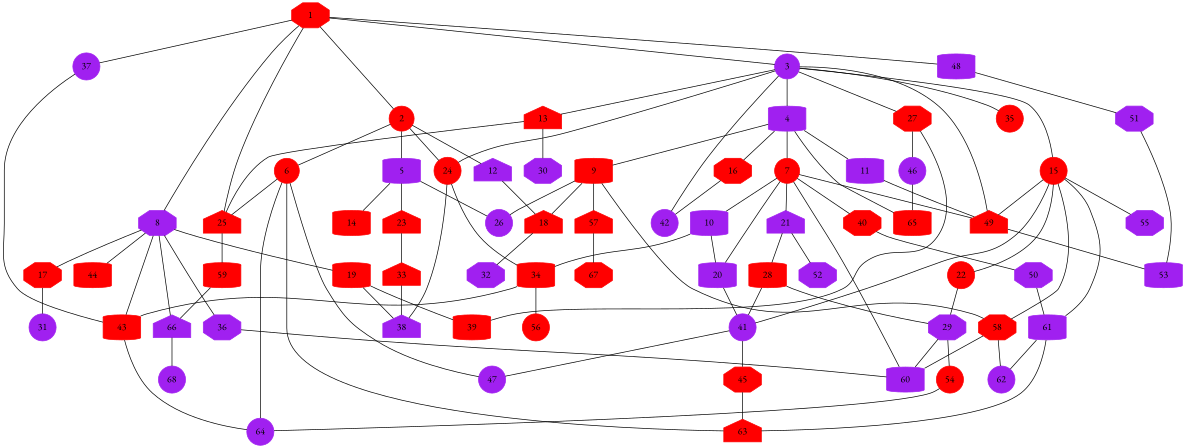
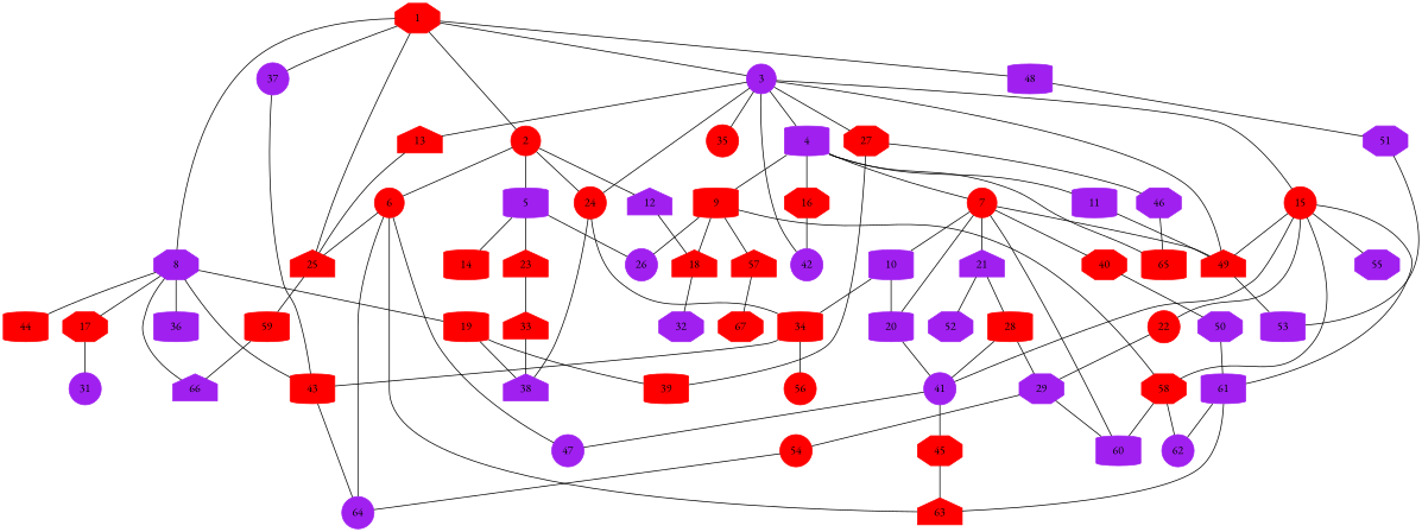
  graph {
    fontname="EB Garamond"
    node [color=red fontname="EB Garamond" shape=cylinder style=filled]
    edge [fontname="EB Garamond"]
    1 [shape=octagon]
    2 [shape=circle]
    3 [color=purple shape=circle]
    8 [color=purple shape=octagon]
    25 [shape=house]
    37 [color=purple shape=circle]
    48 [color=purple]
    5 [color=purple]
    6 [shape=circle]
    12 [color=purple shape=house]
    24 [shape=circle]
    4 [color=purple]
    13 [shape=house]
    15 [shape=circle]
    27 [shape=octagon]
    35 [shape=circle]
    42 [color=purple shape=circle]
    49 [shape=house]
    17 [shape=octagon]
    19
-   36 [color=purple shape=octagon]
+   36 [color=purple]
    43
    44
    66 [color=purple shape=house]
    59
    51 [color=purple shape=octagon]
    14
    23 [shape=house]
    26 [color=purple shape=circle]
    47 [color=purple shape=circle]
    63 [shape=house]
    64 [color=purple shape=circle]
    18 [shape=house]
    34
    38 [color=purple shape=house]
    7 [shape=circle]
    9
    11 [color=purple]
    16 [shape=octagon]
    65
-   30 [color=purple shape=octagon]
    58 [shape=octagon]
    22 [shape=circle]
    41 [color=purple shape=circle]
    55 [color=purple shape=octagon]
    61 [color=purple]
    39
-   46 [color=purple shape=circle]
+   46 [color=purple shape=octagon]
    53 [color=purple]
    10 [color=purple]
    20 [color=purple]
    21 [color=purple shape=house]
    40 [shape=octagon]
    60 [color=purple]
    57 [shape=house]
    33 [shape=house]
    28
    52 [color=purple shape=octagon]
    50 [color=purple shape=octagon]
    31 [color=purple shape=circle]
-   68 [color=purple shape=circle]
    32 [color=purple shape=octagon]
    67 [shape=octagon]
    62 [color=purple shape=circle]
    56 [shape=circle]
    29 [color=purple shape=octagon]
    45 [shape=octagon]
    54 [shape=circle]
    1 -- 2
    1 -- 3
    1 -- 8
    1 -- 25
    1 -- 37
    1 -- 48
    2 -- 5
    2 -- 6
    2 -- 12
    2 -- 24
    3 -- 24
    3 -- 4
    3 -- 13
    3 -- 15
    3 -- 27
    3 -- 35
    3 -- 42
    3 -- 49
    8 -- 17
    8 -- 19
    8 -- 36
    8 -- 43
    8 -- 44
    8 -- 66
    25 -- 59
    37 -- 43
    48 -- 51
    5 -- 14
    5 -- 23
    5 -- 26
    6 -- 25
    6 -- 47
    6 -- 63
    6 -- 64
    12 -- 18
    24 -- 34
    24 -- 38
    4 -- 7
    4 -- 9
    4 -- 11
    4 -- 16
    4 -- 65
    13 -- 25
-   13 -- 30
    15 -- 49
    15 -- 58
    15 -- 22
    15 -- 41
    15 -- 55
    15 -- 61
    27 -- 39
    27 -- 46
    49 -- 53
    17 -- 31
    19 -- 38
    19 -- 39
-   36 -- 60
    43 -- 64
-   66 -- 68
    59 -- 66
    51 -- 53
    23 -- 33
    18 -- 32
    34 -- 43
    34 -- 56
    7 -- 49
    7 -- 10
    7 -- 20
    7 -- 21
    7 -- 40
    7 -- 60
    9 -- 26
    9 -- 18
    9 -- 58
    9 -- 57
    11 -- 49
    16 -- 42
    58 -- 60
    58 -- 62
    22 -- 29
    41 -- 47
    41 -- 45
    61 -- 63
    61 -- 62
    46 -- 65
    10 -- 34
    10 -- 20
    20 -- 41
    21 -- 28
    21 -- 52
    40 -- 50
    57 -- 67
    33 -- 38
    28 -- 41
    28 -- 29
    50 -- 61
    29 -- 60
    29 -- 54
    45 -- 63
    54 -- 64
  }
